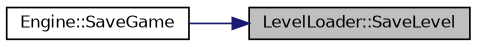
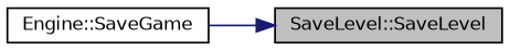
  digraph {
    rankdir=RL
    node [color=black fontname=Helvetica fontsize=10 shape=record style=filled]
-   n1 [fillcolor=grey75 fontcolor=black height=0.2 label="LevelLoader::SaveLevel" width=0.4]
+   n1 [fillcolor=grey75 fontcolor=black height=0.2 label="SaveLevel::SaveLevel" width=0.4]
    n2 [fillcolor=white height=0.2 label="Engine::SaveGame" width=0.4]
    n1 -> n2 [color=midnightblue dir=back fontname=Helvetica fontsize=10 labelfontname=Helvetica labelfontsize=10 style=solid]
  }
